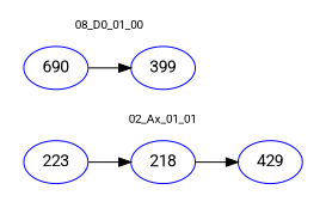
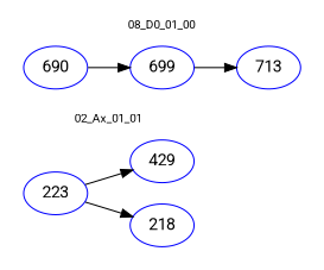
  digraph {
    fontname=Roboto
    rankdir=LR
    node [color=blue fontname=Roboto]
    edge [color=black fontname=Roboto]
    n1 [label=223]
    n2 [label=218]
    n3 [label=429]
-   n4 [label=399]
+   n4 [label=699]
    n5 [label=690]
+   n6 [label=713]
    subgraph cluster_1 {
      color=white
      fontsize=10
      label="02_Ax_01_01"
      n1
      n2
      n3
    }
    subgraph cluster_2 {
      color=white
      fontsize=10
      label="08_D0_01_00"
      n4
      n5
+     n6
    }
    n1 -> n2
-   n2 -> n3
+   n1 -> n3
+   n4 -> n6
    n5 -> n4
  }
